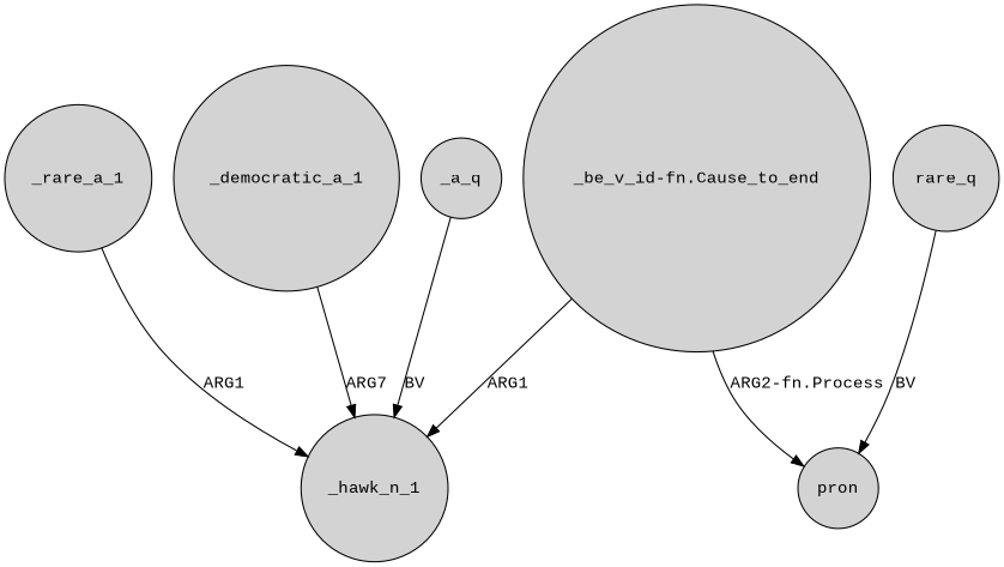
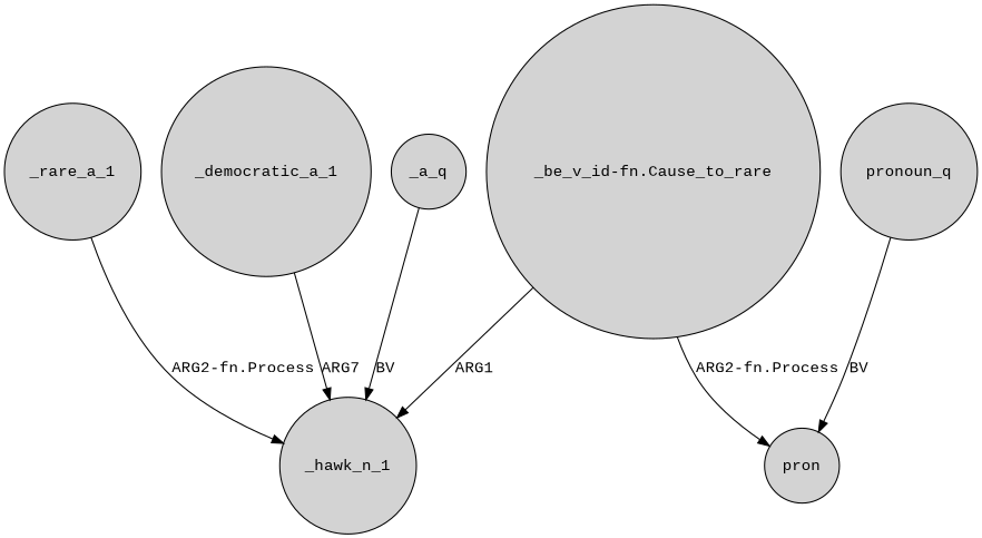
  digraph {
    fontname="Liberation Mono"
    node [fontname="Liberation Mono" shape=circle style=filled]
    edge [fontname="Liberation Mono"]
    _rare_a_1
    _hawk_n_1
    _a_q
-   "_be_v_id-fn.Cause_to_end"
+   "_be_v_id-fn.Cause_to_end" [label="_be_v_id-fn.Cause_to_rare"]
    pron
    _democratic_a_1
-   pronoun_q [label=rare_q]
-   _rare_a_1 -> _hawk_n_1 [label=ARG1]
+   pronoun_q
+   _rare_a_1 -> _hawk_n_1 [label="ARG2-fn.Process"]
    _a_q -> _hawk_n_1 [label=BV]
    "_be_v_id-fn.Cause_to_end" -> _hawk_n_1 [label=ARG1]
    "_be_v_id-fn.Cause_to_end" -> pron [label="ARG2-fn.Process"]
    _democratic_a_1 -> _hawk_n_1 [label=ARG7]
    pronoun_q -> pron [label=BV]
  }
